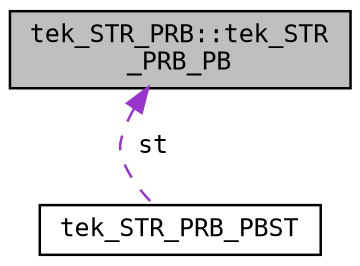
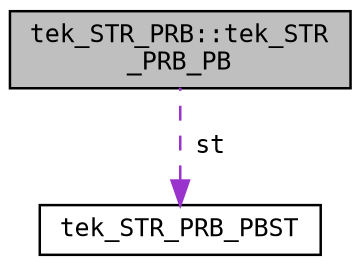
  digraph {
    fontname="DejaVu Sans Mono"
    node [color=black fontname="DejaVu Sans Mono" fontsize=10 shape=record style=filled]
    n1 [fillcolor=grey75 fontcolor=black height=0.2 label="tek_STR_PRB::tek_STR\l_PRB_PB" width=0.4]
    n2 [fillcolor=white height=0.2 label=tek_STR_PRB_PBST width=0.4]
-   n1 -> n2 [color=darkorchid3 dir=back fontname="DejaVu Sans Mono" fontsize=10 label=" st" labelfontname=Helvetica labelfontsize=10 style=dashed]
+   n2 -> n1 [color=darkorchid3 dir=back fontname="DejaVu Sans Mono" fontsize=10 label=" st" labelfontname=Helvetica labelfontsize=10 style=dashed]
  }
